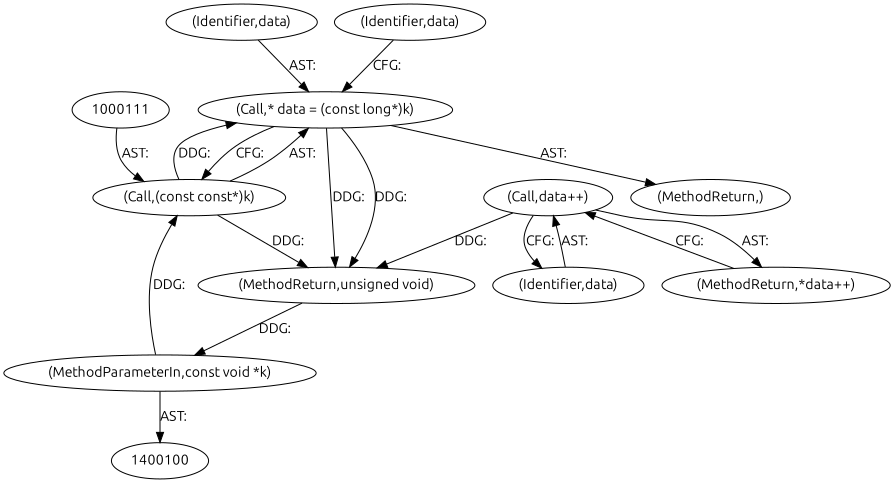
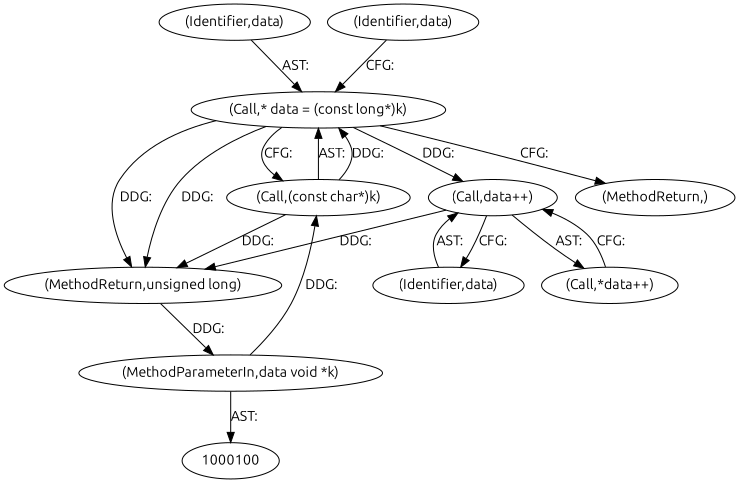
  digraph {
    fontname=Ubuntu
    node [fontname=Ubuntu]
    edge [fontname=Ubuntu]
    n1 [label="(Call,* data = (const long*)k)"]
-   n2 [label="(Call,(const const*)k)"]
+   n2 [label="(Call,(const char*)k)"]
    n3 [label="(Call,data++)"]
-   n4 [label="(MethodReturn,unsigned void)"]
+   n4 [label="(MethodReturn,unsigned long)"]
    n5 [label="(MethodReturn,)"]
-   n6 [label="(MethodReturn,*data++)"]
+   n6 [label="(Call,*data++)"]
    n7 [label="(Identifier,data)"]
-   n8 [label="(MethodParameterIn,const void *k)"]
-   1000100 [label=1400100]
+   n8 [label="(MethodParameterIn,data void *k)"]
+   1000100
    n10 [label="(Identifier,data)"]
    n11 [label="(Identifier,data)"]
-   1000111
    n1 -> n2 [label="CFG: "]
+   n1 -> n3 [label="DDG: "]
    n1 -> n4 [label="DDG: "]
    n1 -> n4 [label="DDG: "]
-   n1 -> n5 [label="AST: "]
+   n1 -> n5 [label="CFG: "]
    n2 -> n1 [label="AST: "]
    n2 -> n1 [label="DDG: "]
    n2 -> n4 [label="DDG: "]
    n3 -> n4 [label="DDG: "]
    n3 -> n6 [label="AST: "]
    n3 -> n7 [label="CFG: "]
    n4 -> n8 [label="DDG: "]
    n6 -> n3 [label="CFG: "]
    n7 -> n3 [label="AST: "]
    n8 -> n2 [label="DDG: "]
    n8 -> 1000100 [label="AST: "]
    n10 -> n1 [label="AST: "]
    n11 -> n1 [label="CFG: "]
-   1000111 -> n2 [label="AST: "]
  }
